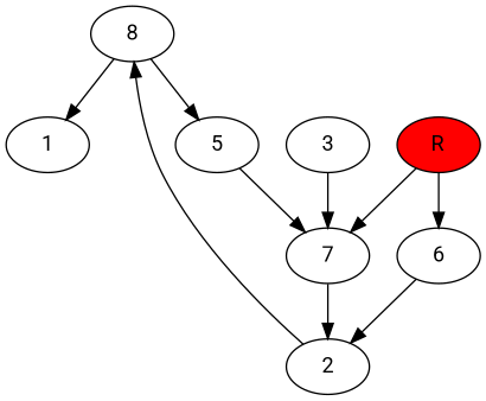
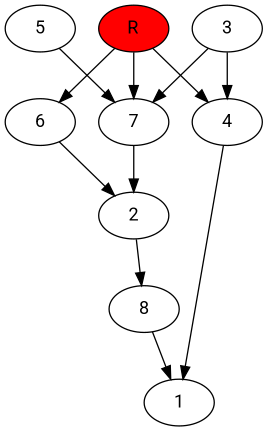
  digraph {
    fontname=Roboto
    node [fontname=Roboto]
    edge [fontname=Roboto]
    8
    1
    5
    2
    3
+   4
    7
    6
    R [fillcolor="#ff0000" style=filled]
    8 -> 1
-   8 -> 5
    5 -> 7
    2 -> 8
+   3 -> 4
    3 -> 7
+   4 -> 1
    7 -> 2
    6 -> 2
+   R -> 4
    R -> 7
    R -> 6
  }
